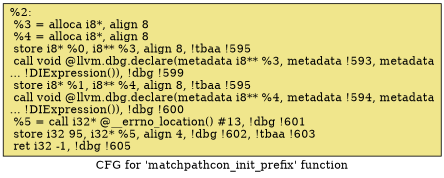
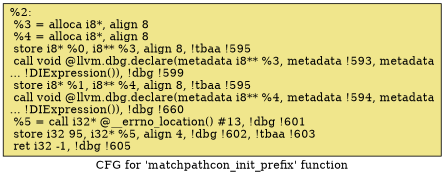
  digraph {
    label="CFG for 'matchpathcon_init_prefix' function"
-   n1 [label="{%2:\l  %3 = alloca i8*, align 8\l  %4 = alloca i8*, align 8\l  store i8* %0, i8** %3, align 8, !tbaa !595\l  call void @llvm.dbg.declare(metadata i8** %3, metadata !593, metadata\l... !DIExpression()), !dbg !599\l  store i8* %1, i8** %4, align 8, !tbaa !595\l  call void @llvm.dbg.declare(metadata i8** %4, metadata !594, metadata\l... !DIExpression()), !dbg !600\l  %5 = call i32* @__errno_location() #13, !dbg !601\l  store i32 95, i32* %5, align 4, !dbg !602, !tbaa !603\l  ret i32 -1, !dbg !605\l}" shape=record style=filled fillcolor=khaki]
+   n1 [label="{%2:\l  %3 = alloca i8*, align 8\l  %4 = alloca i8*, align 8\l  store i8* %0, i8** %3, align 8, !tbaa !595\l  call void @llvm.dbg.declare(metadata i8** %3, metadata !593, metadata\l... !DIExpression()), !dbg !599\l  store i8* %1, i8** %4, align 8, !tbaa !595\l  call void @llvm.dbg.declare(metadata i8** %4, metadata !594, metadata\l... !DIExpression()), !dbg !660\l  %5 = call i32* @__errno_location() #13, !dbg !601\l  store i32 95, i32* %5, align 4, !dbg !602, !tbaa !603\l  ret i32 -1, !dbg !605\l}" shape=record style=filled fillcolor=khaki]
  }
